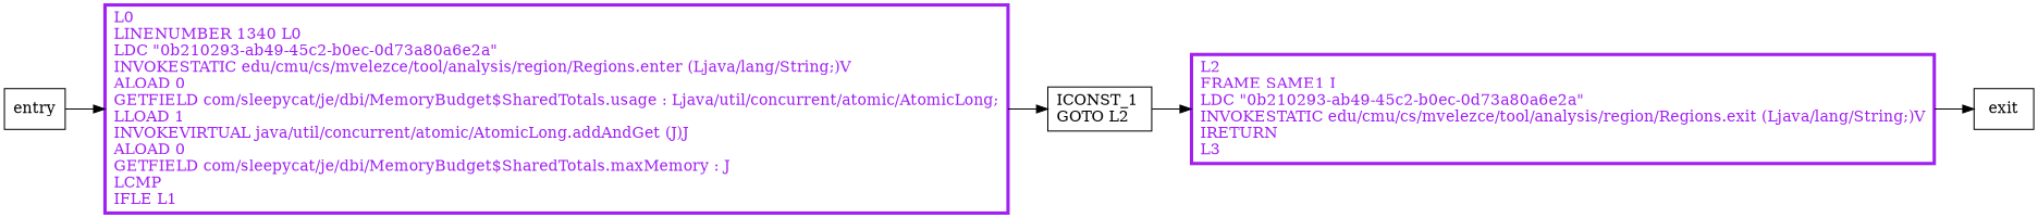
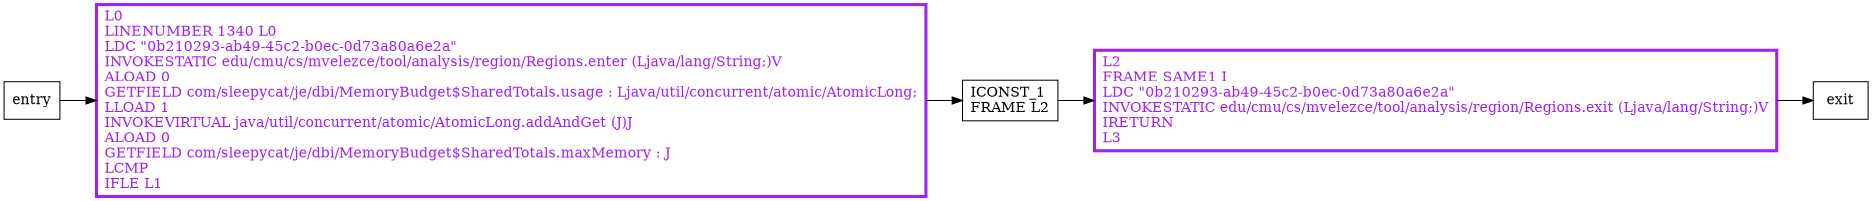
  digraph {
    rankdir=LR
    node [shape=record]
    n1 [color=purple fontcolor=purple label="L0\lLINENUMBER 1340 L0\lLDC \"0b210293-ab49-45c2-b0ec-0d73a80a6e2a\"\lINVOKESTATIC edu/cmu/cs/mvelezce/tool/analysis/region/Regions.enter (Ljava/lang/String;)V\lALOAD 0\lGETFIELD com/sleepycat/je/dbi/MemoryBudget$SharedTotals.usage : Ljava/util/concurrent/atomic/AtomicLong;\lLLOAD 1\lINVOKEVIRTUAL java/util/concurrent/atomic/AtomicLong.addAndGet (J)J\lALOAD 0\lGETFIELD com/sleepycat/je/dbi/MemoryBudget$SharedTotals.maxMemory : J\lLCMP\lIFLE L1\l" penwidth=3]
-   n2 [label="ICONST_1\lGOTO L2\l"]
+   n2 [label="ICONST_1\lFRAME L2\l"]
    n3 [color=purple fontcolor=purple label="L2\lFRAME SAME1 I\lLDC \"0b210293-ab49-45c2-b0ec-0d73a80a6e2a\"\lINVOKESTATIC edu/cmu/cs/mvelezce/tool/analysis/region/Regions.exit (Ljava/lang/String;)V\lIRETURN\lL3\l" penwidth=3]
    exit
    entry
    n1 -> n2
    n2 -> n3
    n3 -> exit
    entry -> n1
  }
